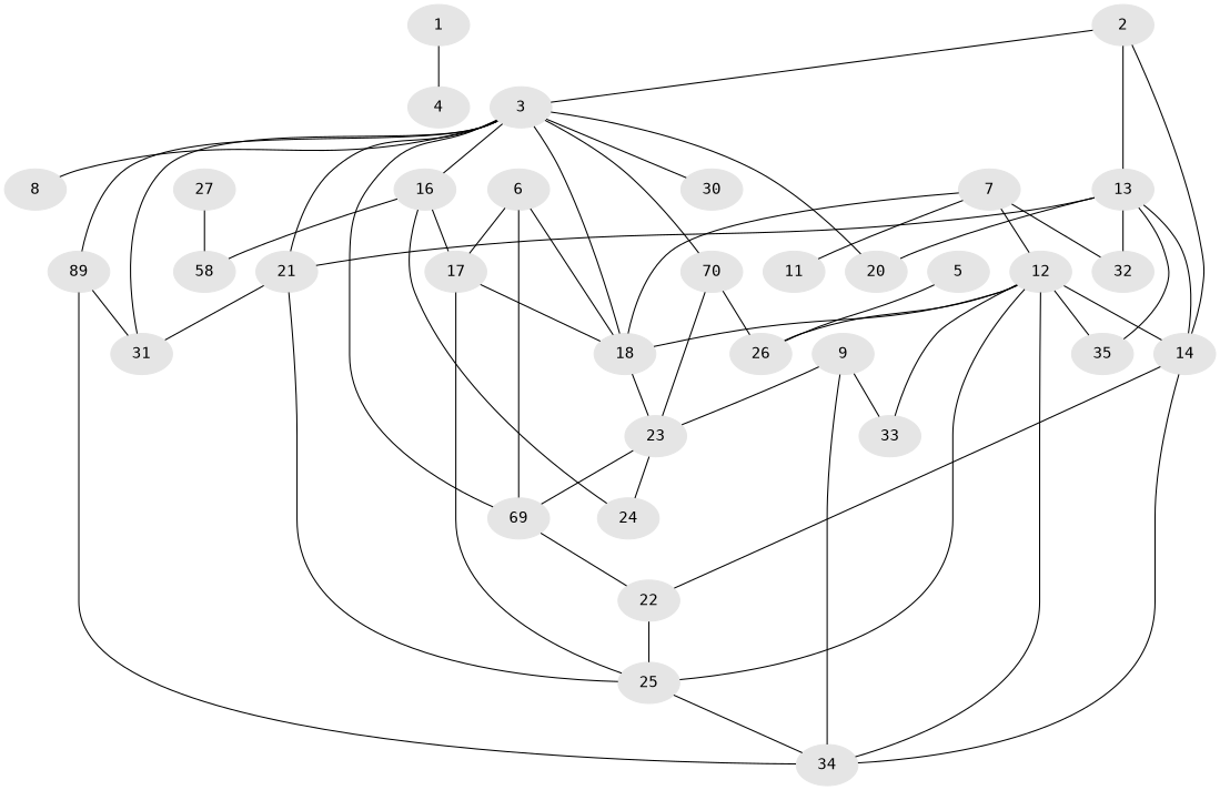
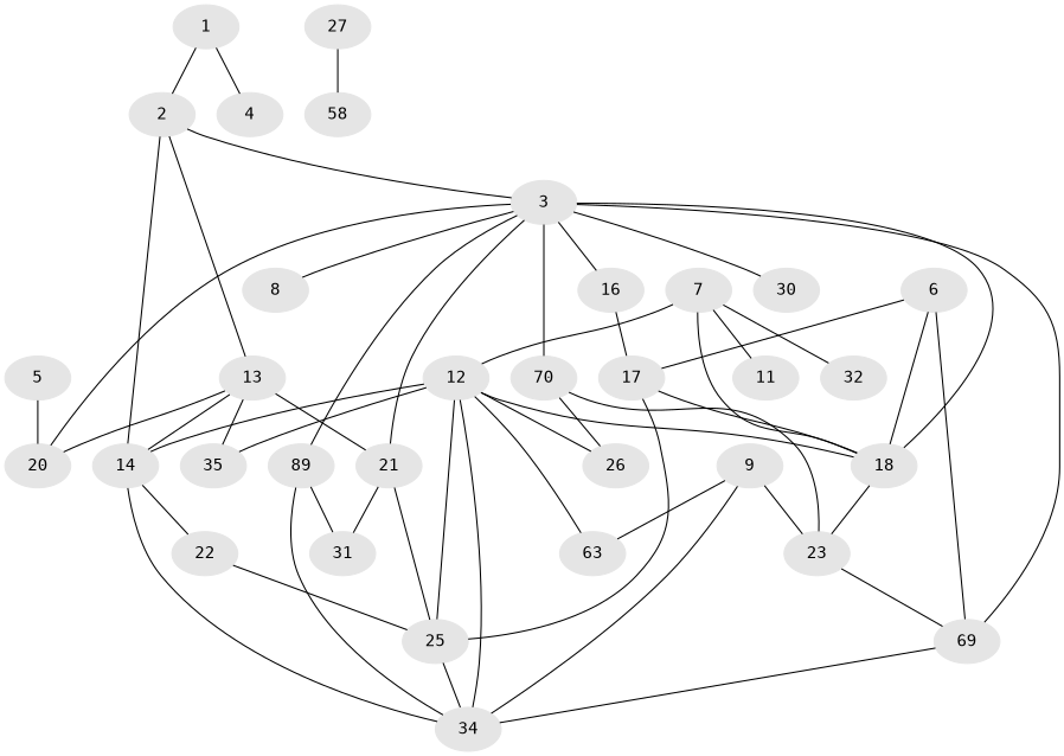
  graph {
    fontname="DejaVu Sans Mono"
    node [color=gray90 fontname="DejaVu Sans Mono" style=filled]
    edge [fontname="DejaVu Sans Mono" weight=1.0]
    1
    2
    4
    3
    13
    14
    20
    8
    n9 [label=70]
    16
    18
    n12 [label=89]
    21
    n14 [label=69]
    30
    31
    6
    17
    32
    35
    34
    22
    26
    23
-   24
    n26 [label=58]
    25
    5
    7
    11
    12
-   33
+   33 [label=63]
    9
    27
+   1 -- 2
    1 -- 4
    2 -- 3
    2 -- 13
    2 -- 14
    3 -- 20
    3 -- 8
    3 -- n9
    3 -- 16
    3 -- 18 [weight=2.0]
    3 -- n12
    3 -- 21
    3 -- n14
    3 -- 30
-   3 -- 31
    13 -- 14
    13 -- 20
    13 -- 21
-   13 -- 32
    13 -- 35
    14 -- 34
    14 -- 22
    n9 -- 26
    n9 -- 23
    16 -- 17
-   16 -- 24
-   16 -- n26
    18 -- 23
    n12 -- 31
    n12 -- 34
    21 -- 31
    21 -- 25
-   n14 -- 22
+   n14 -- 34
    6 -- 18
    6 -- n14 [weight=2.0]
    6 -- 17
    17 -- 18
    17 -- 25
    22 -- 25
    23 -- n14
-   23 -- 24
    25 -- 34
-   5 -- 26
+   5 -- 20
    7 -- 18
    7 -- 32
    7 -- 11
    7 -- 12
    12 -- 14
    12 -- 18
    12 -- 35
    12 -- 34
    12 -- 26 [weight=2.0]
    12 -- 25
    12 -- 33
    9 -- 34
    9 -- 23 [weight=2.0]
    9 -- 33
    27 -- n26
  }
